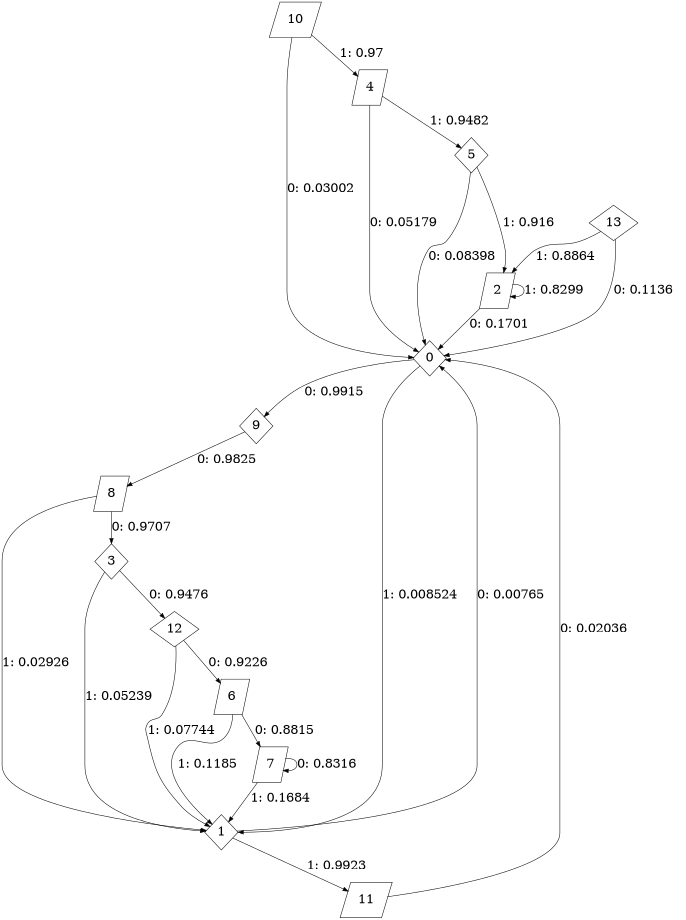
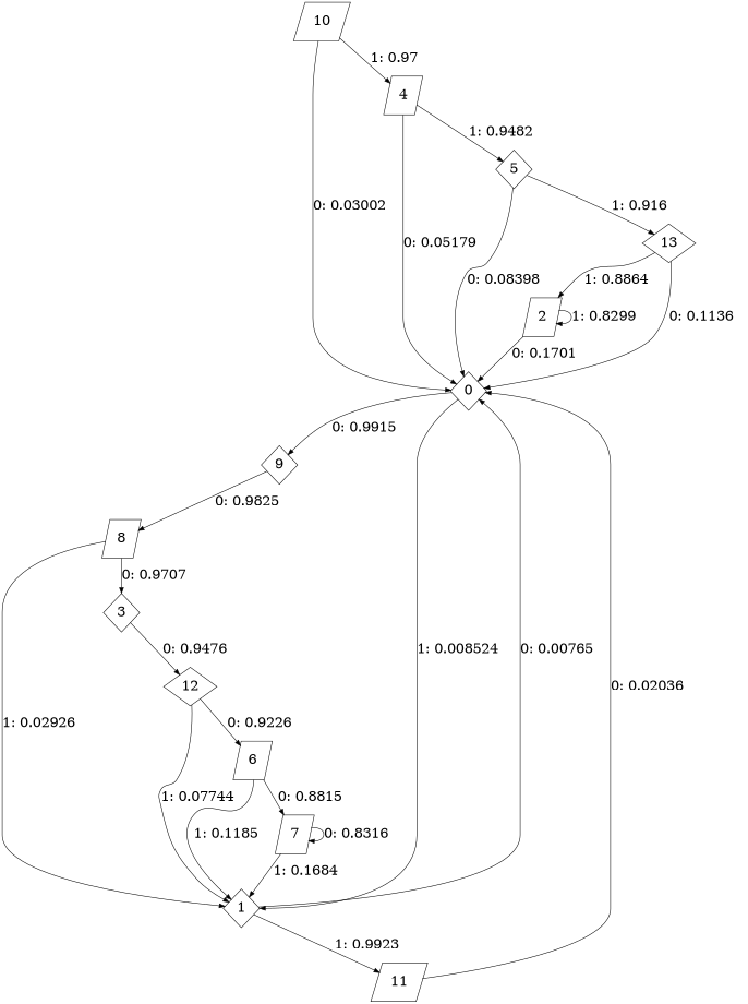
  digraph {
    node [fontsize=24 shape=diamond]
    edge [fontsize=24]
    0
    9
    1
    8 [shape=parallelogram]
    11 [shape=parallelogram]
    3
    10 [shape=parallelogram]
    4 [shape=parallelogram]
    2 [shape=parallelogram]
    12
    6 [shape=parallelogram]
    7 [shape=parallelogram]
    5
    13
    0 -> 9 [label="0: 0.9915   "]
    0 -> 1 [label="1: 0.008524  "]
    9 -> 8 [label="0: 0.9825   "]
    1 -> 0 [label="0: 0.00765  "]
    1 -> 11 [label="1: 0.9923   "]
    8 -> 1 [label="1: 0.02926  "]
    8 -> 3 [label="0: 0.9707   "]
    11 -> 0 [label="0: 0.02036  "]
-   3 -> 1 [label="1: 0.05239  "]
    3 -> 12 [label="0: 0.9476   "]
    10 -> 0 [label="0: 0.03002  "]
    10 -> 4 [label="1: 0.97     "]
    4 -> 0 [label="0: 0.05179  "]
    4 -> 5 [label="1: 0.9482   "]
    2 -> 0 [label="0: 0.1701   "]
    2 -> 2 [label="1: 0.8299   "]
    12 -> 1 [label="1: 0.07744  "]
    12 -> 6 [label="0: 0.9226   "]
    6 -> 1 [label="1: 0.1185   "]
    6 -> 7 [label="0: 0.8815   "]
    7 -> 1 [label="1: 0.1684   "]
    7 -> 7 [label="0: 0.8316   "]
    5 -> 0 [label="0: 0.08398  "]
-   5 -> 2 [label="1: 0.916    "]
+   5 -> 13 [label="1: 0.916    "]
    13 -> 0 [label="0: 0.1136   "]
    13 -> 2 [label="1: 0.8864   "]
  }
